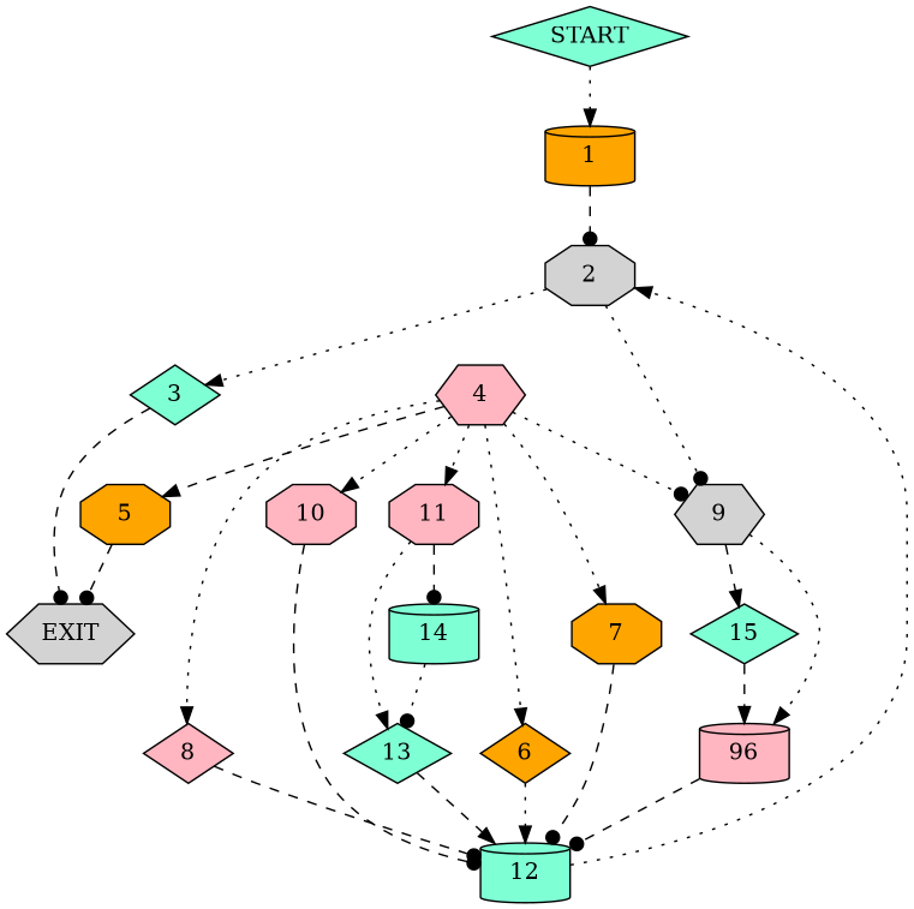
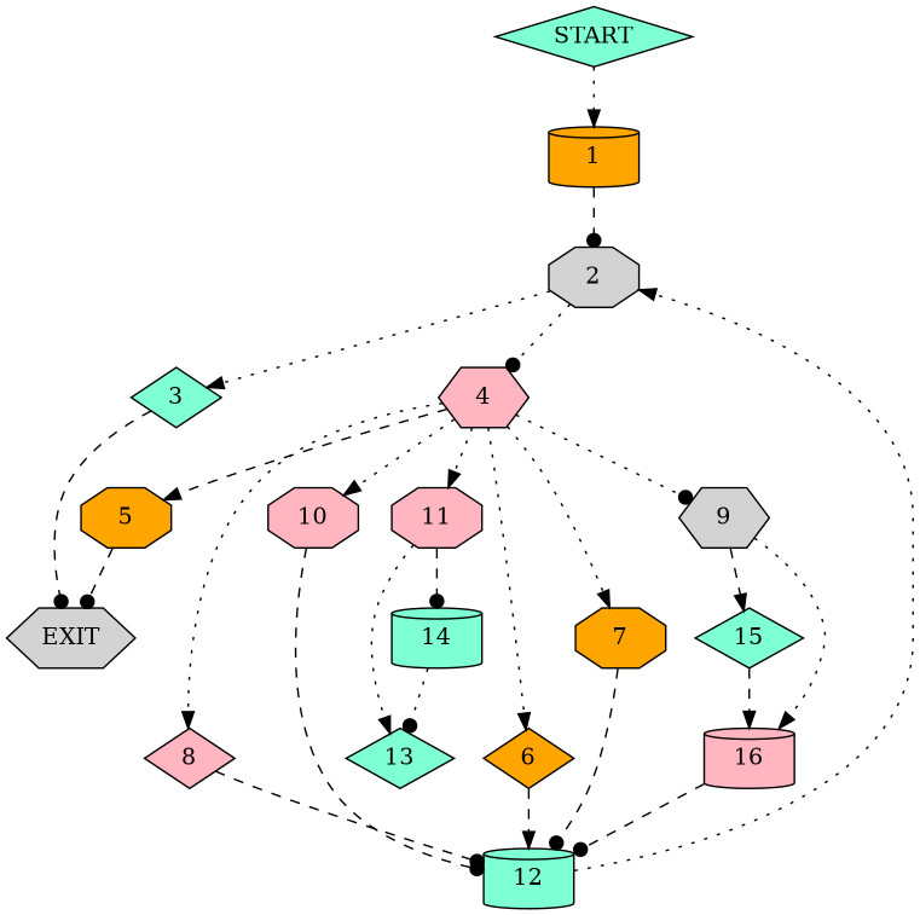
  digraph {
    fontname="DejaVu Serif"
    node [fillcolor=aquamarine fontname="DejaVu Serif" shape=diamond style=filled]
    edge [arrowhead=normal fontname="DejaVu Serif" style=dotted]
    n1 [label=START]
    1 [fillcolor=orange shape=cylinder]
    2 [fillcolor=lightgrey shape=octagon]
    n4 [fillcolor=lightgrey label=EXIT shape=hexagon]
    3
    4 [fillcolor=lightpink shape=hexagon]
    5 [fillcolor=orange shape=octagon]
    6 [fillcolor=orange]
    7 [fillcolor=orange shape=octagon]
    8 [fillcolor=lightpink]
    9 [fillcolor=lightgrey shape=hexagon]
    10 [fillcolor=lightpink shape=octagon]
    11 [fillcolor=lightpink shape=octagon]
    12 [shape=cylinder]
    15
-   16 [fillcolor=lightpink shape=cylinder label=96]
+   16 [fillcolor=lightpink shape=cylinder]
    13
    14 [shape=cylinder]
    n1 -> 1
    1 -> 2 [arrowhead=dot style=dashed]
    2 -> 3
-   2 -> 9 [arrowhead=dot]
+   2 -> 4 [arrowhead=dot]
    3 -> n4 [arrowhead=dot style=dashed]
    4 -> 5 [style=dashed]
    4 -> 6
    4 -> 7
    4 -> 8
    4 -> 9 [arrowhead=dot]
    4 -> 10
    4 -> 11
    5 -> n4 [arrowhead=dot style=dashed]
-   6 -> 12
+   6 -> 12 [style=dashed]
    7 -> 12 [arrowhead=dot style=dashed]
    8 -> 12 [arrowhead=dot style=dashed]
    9 -> 15 [style=dashed]
    9 -> 16
    10 -> 12 [arrowhead=dot style=dashed]
    11 -> 13
    11 -> 14 [arrowhead=dot style=dashed]
    12 -> 2
    15 -> 16 [style=dashed]
    16 -> 12 [arrowhead=dot style=dashed]
-   13 -> 12 [style=dashed]
    14 -> 13 [arrowhead=dot]
  }
